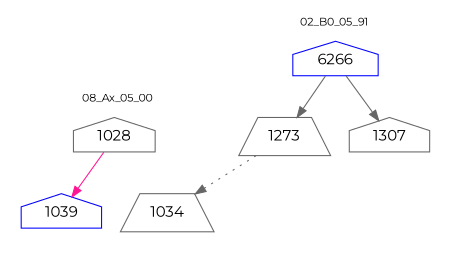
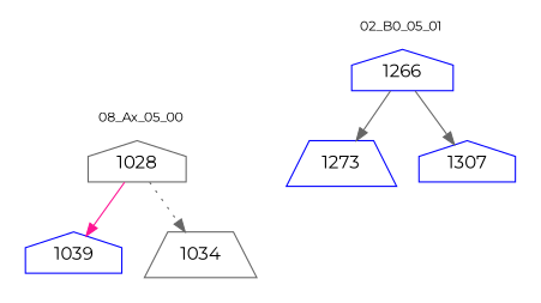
  digraph {
    fontname=Montserrat
    node [color=blue fontname=Montserrat shape=house]
    edge [color=gray40 fontname=Montserrat style=solid]
    n1 [color=gray40 label=1028]
    n2 [color=gray40 label=1034 shape=trapezium]
    n3 [label=1039]
-   n4 [label=6266]
-   n5 [color=gray40 label=1273 shape=trapezium]
-   n6 [color=gray40 label=1307]
+   n4 [label=1266]
+   n5 [label=1273 shape=trapezium]
+   n6 [label=1307]
    subgraph cluster_1 {
      color=white
      fontsize=10
      label="08_Ax_05_00"
      n1
      n2
      n3
    }
    subgraph cluster_2 {
      color=white
      fontsize=10
-     label="02_B0_05_91"
+     label="02_B0_05_01"
      n4
      n5
      n6
    }
-   n5 -> n2 [style=dotted]
+   n1 -> n2 [style=dotted]
    n1 -> n3 [color=deeppink]
    n4 -> n5
    n4 -> n6
  }
